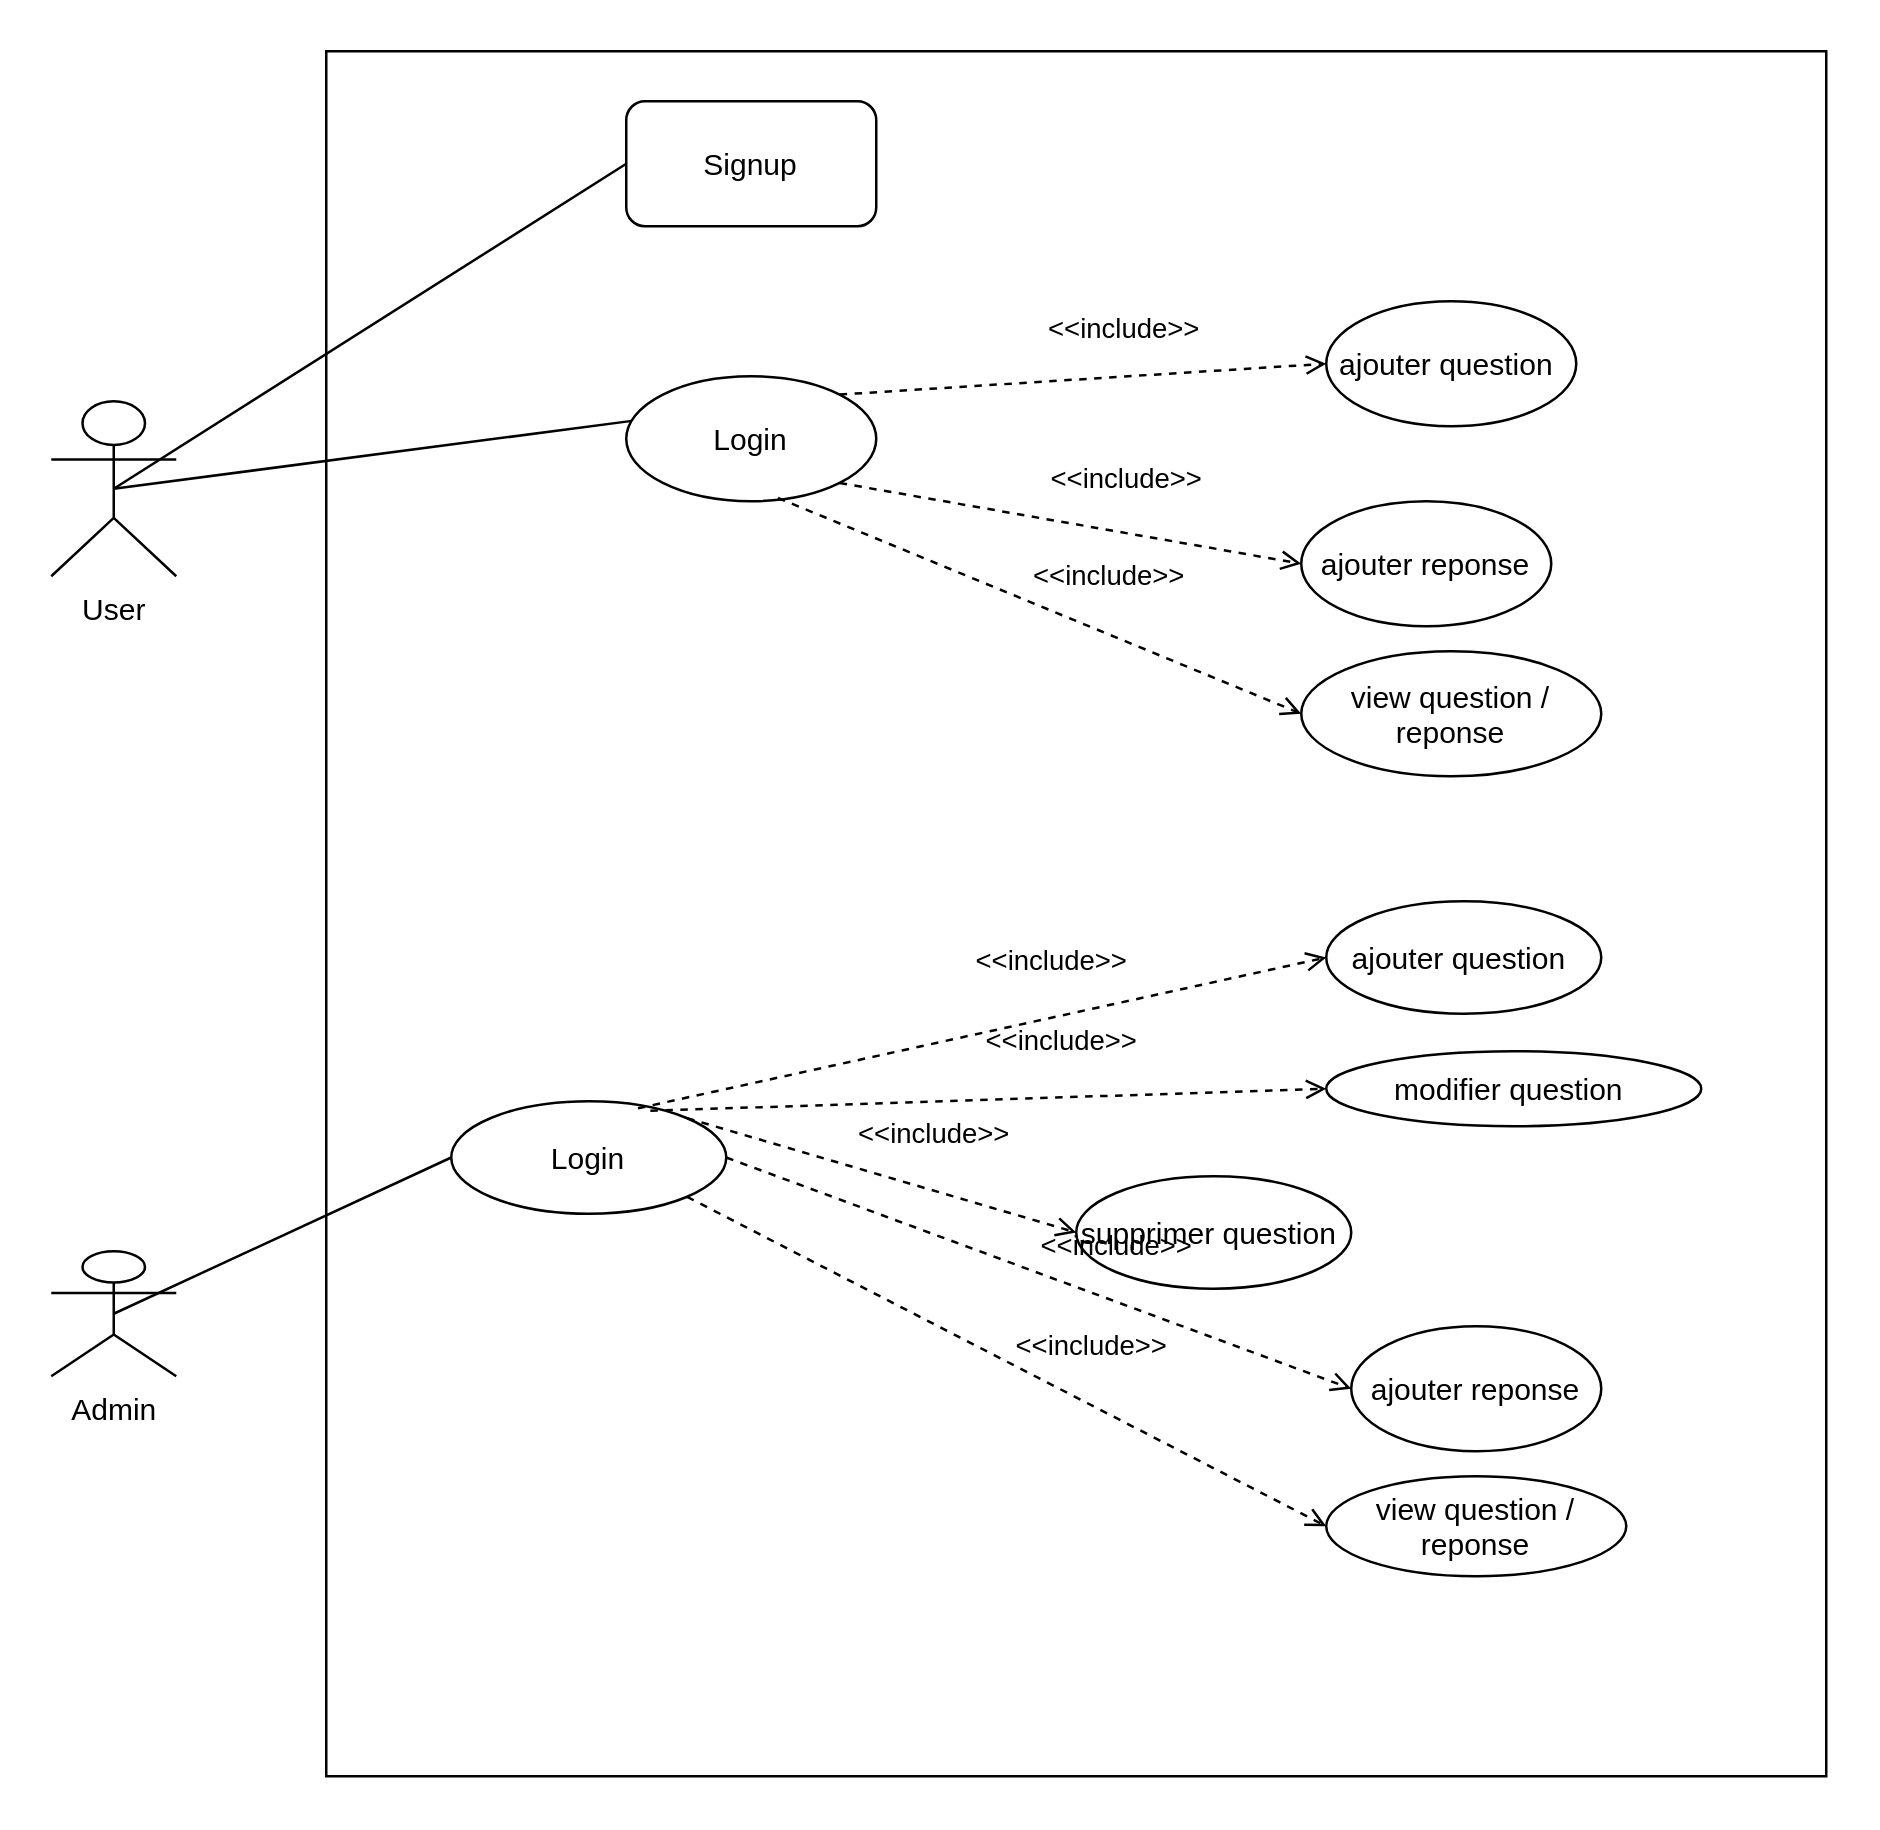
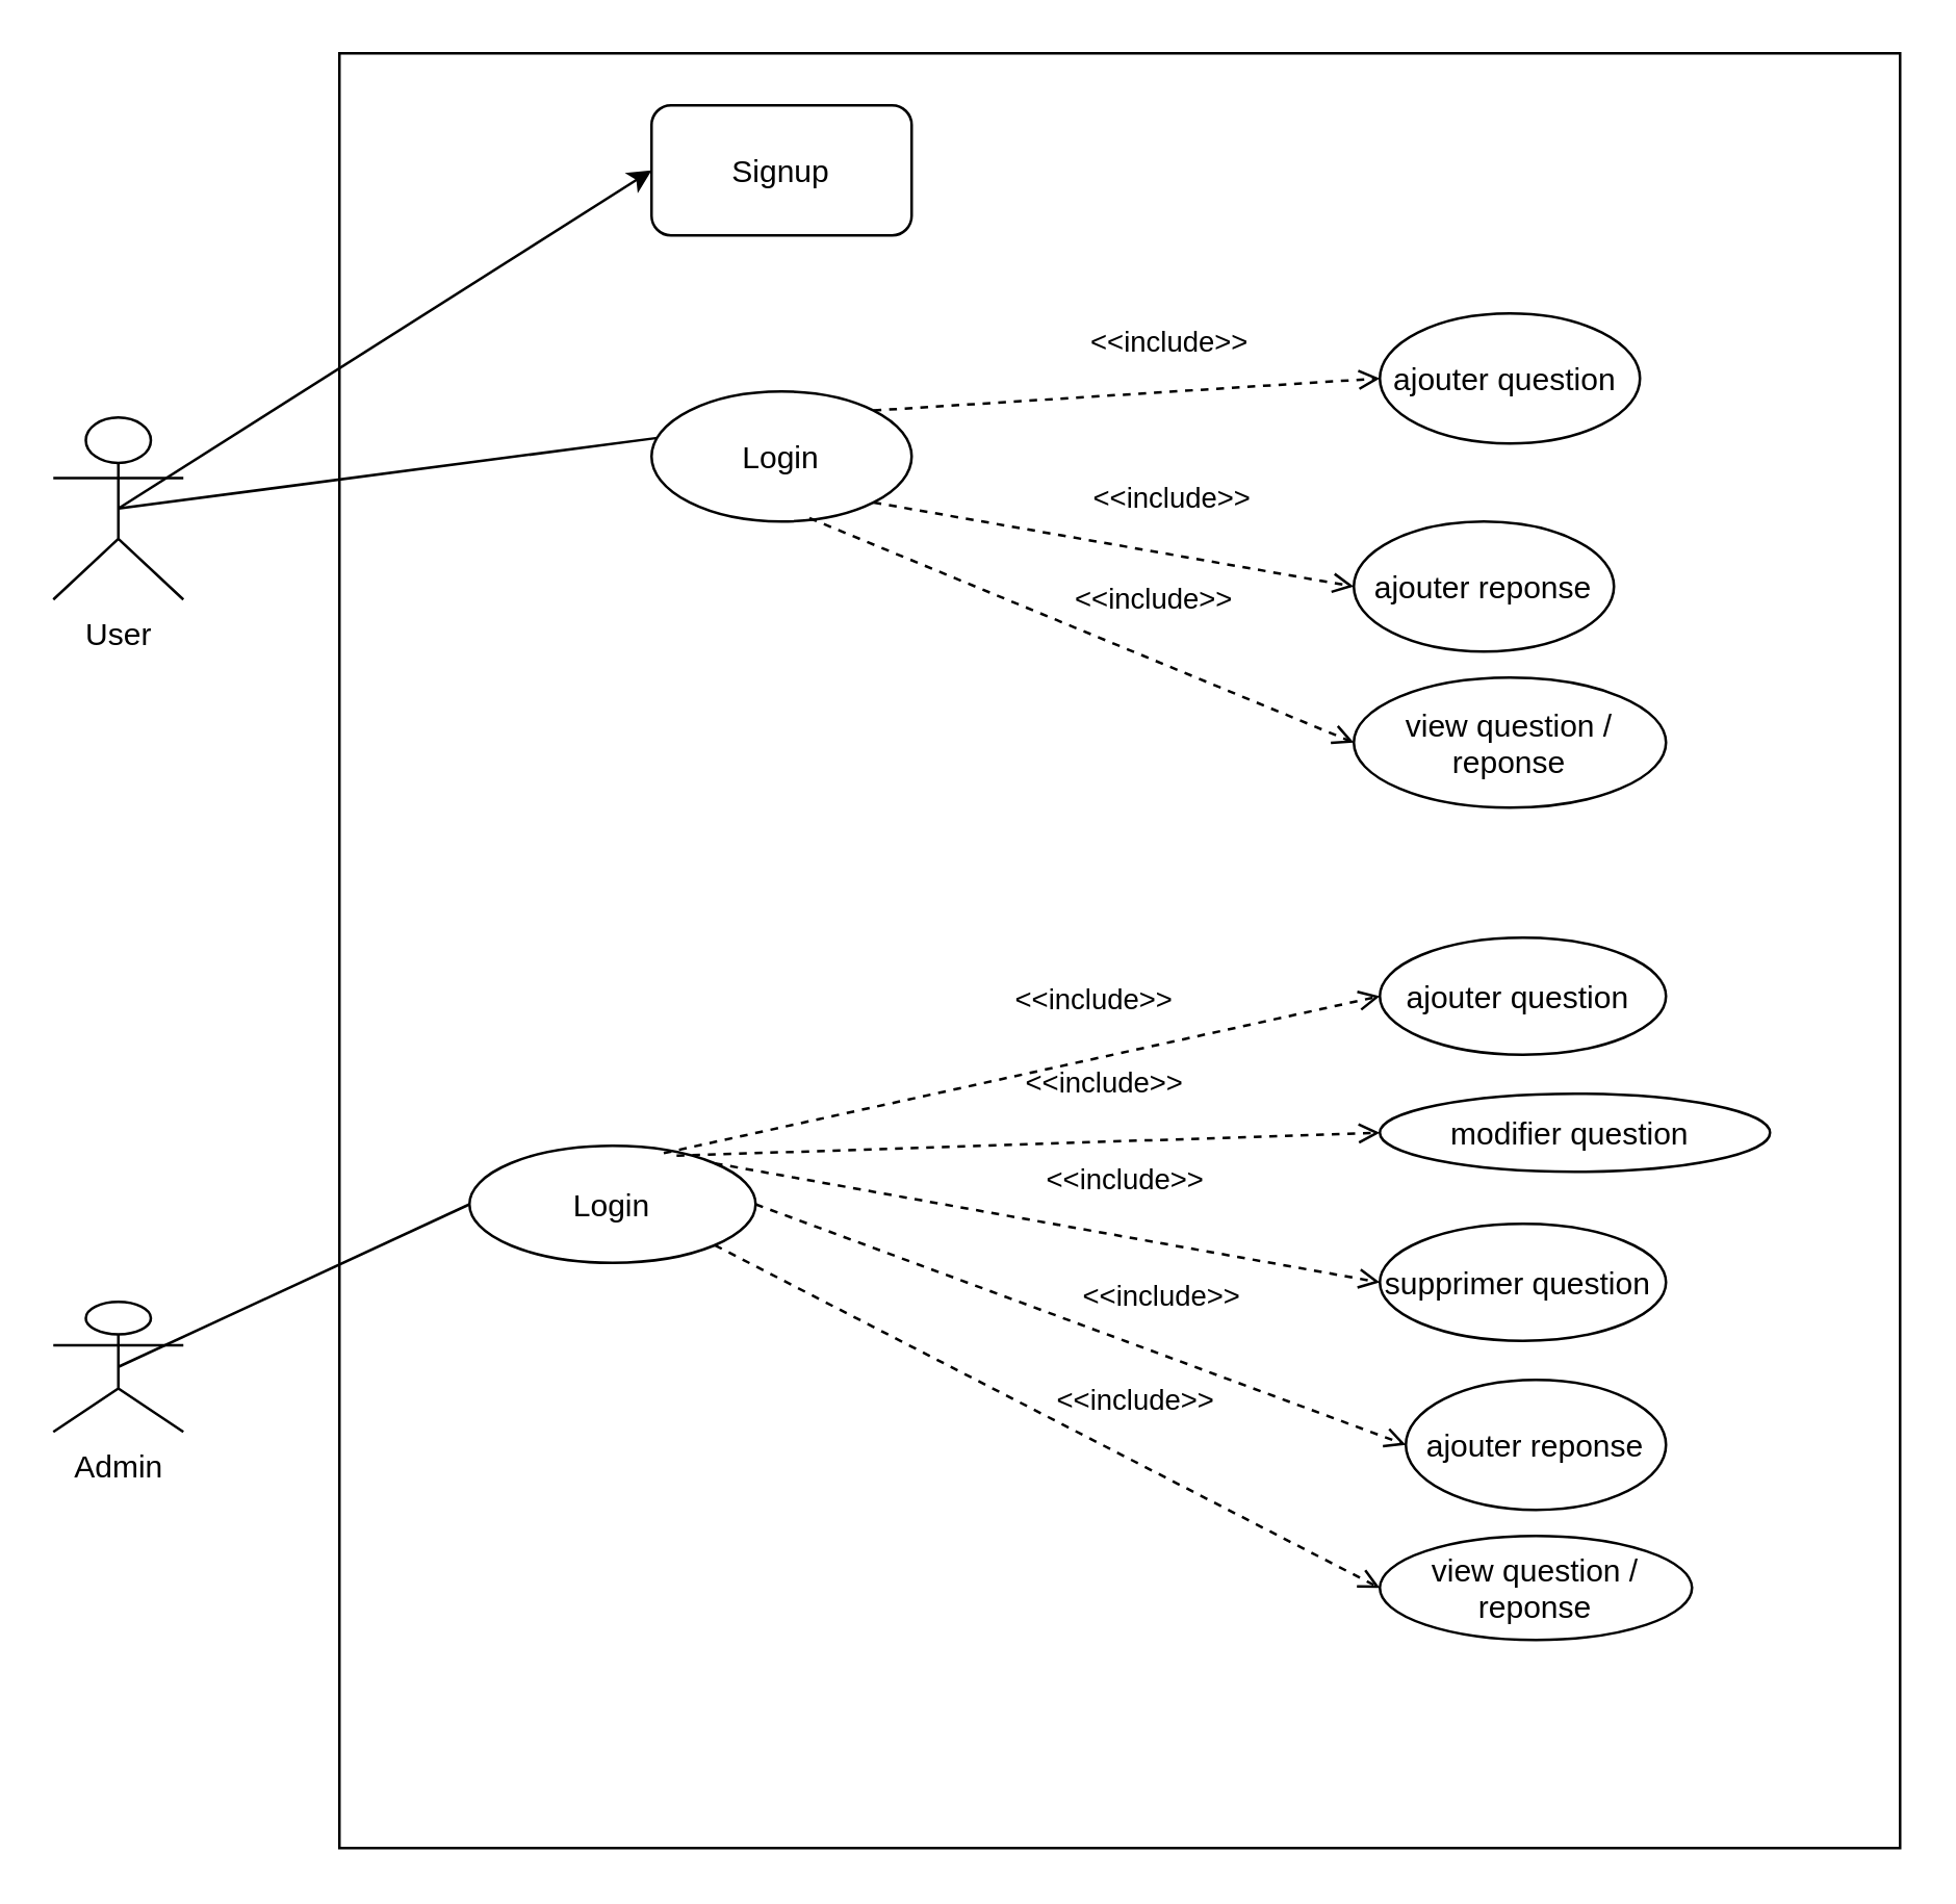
  <mxCell id="0" />
  <mxCell id="1" parent="0" />
  <mxCell id="2" value="" style="whiteSpace=wrap;html=1;fillColor=#FFFFFF;strokeColor=#000000;" parent="1" vertex="1"><mxGeometry x="130" y="20" width="600" height="690" as="geometry" /></mxCell>
  <mxCell id="3" value="&lt;font color=&quot;#000000&quot;&gt;Admin&lt;/font&gt;" style="shape=umlActor;verticalLabelPosition=bottom;verticalAlign=top;html=1;outlineConnect=0;strokeColor=#000000;fillColor=#FFFFFF;" parent="1" vertex="1"><mxGeometry x="20" y="500" width="50" height="50" as="geometry" /></mxCell>
  <mxCell id="4" value="&lt;font color=&quot;#000000&quot;&gt;User&lt;/font&gt;" style="shape=umlActor;verticalLabelPosition=bottom;verticalAlign=top;html=1;outlineConnect=0;strokeColor=#000000;fillColor=#FFFFFF;" parent="1" vertex="1"><mxGeometry x="20" y="160" width="50" height="70" as="geometry" /></mxCell>
  <mxCell id="5" value="Login" style="ellipse;strokeColor=#000000;fillColor=#FFFFFF;fontColor=#000000;" parent="1" vertex="1"><mxGeometry x="180" y="440" width="110" height="45" as="geometry" /></mxCell>
  <mxCell id="6" value="" style="endArrow=none;html=1;fontColor=#000000;strokeColor=#000000;exitX=0.5;exitY=0.5;exitDx=0;exitDy=0;exitPerimeter=0;entryX=0;entryY=0.5;entryDx=0;entryDy=0;" parent="1" source="3" target="5" edge="1"><mxGeometry width="50" height="50" relative="1" as="geometry"><mxPoint x="55" y="545" as="sourcePoint" /><mxPoint x="200" y="460" as="targetPoint" /></mxGeometry></mxCell>
- <mxCell id="7" value="" style="endArrow=none;html=1;fontColor=#000000;strokeColor=#000000;exitX=0.5;exitY=0.5;exitDx=0;exitDy=0;exitPerimeter=0;entryX=0;entryY=0.5;entryDx=0;entryDy=0;" parent="1" source="4" target="11" edge="1"><mxGeometry width="50" height="50" relative="1" as="geometry"><mxPoint x="65" y="555" as="sourcePoint" /><mxPoint x="190" y="52.5" as="targetPoint" /></mxGeometry></mxCell>
+ <mxCell id="7" value="" style="endArrow=classic;html=1;fontColor=#000000;strokeColor=#000000;exitX=0.5;exitY=0.5;exitDx=0;exitDy=0;exitPerimeter=0;entryX=0;entryY=0.5;entryDx=0;entryDy=0;" parent="1" source="4" target="11" edge="1"><mxGeometry width="50" height="50" relative="1" as="geometry"><mxPoint x="65" y="555" as="sourcePoint" /><mxPoint x="190" y="52.5" as="targetPoint" /></mxGeometry></mxCell>
  <mxCell id="8" value="" style="endArrow=none;html=1;fontColor=#000000;strokeColor=#000000;exitX=0.5;exitY=0.5;exitDx=0;exitDy=0;exitPerimeter=0;entryX=0.023;entryY=0.357;entryDx=0;entryDy=0;entryPerimeter=0;" parent="1" source="4" target="12" edge="1"><mxGeometry width="50" height="50" relative="1" as="geometry"><mxPoint x="75" y="565" as="sourcePoint" /><mxPoint x="250" y="150" as="targetPoint" /></mxGeometry></mxCell>
  <mxCell id="9" value="ajouter question " style="ellipse;strokeColor=#000000;fillColor=#FFFFFF;fontColor=#000000;" parent="1" vertex="1"><mxGeometry x="530" y="120" width="100" height="50" as="geometry" /></mxCell>
  <mxCell id="10" value="&amp;lt;&amp;lt;include&amp;gt;&amp;gt;" style="html=1;verticalAlign=bottom;labelBackgroundColor=none;endArrow=open;endFill=0;dashed=1;fontColor=#000000;strokeColor=#000000;entryX=0;entryY=0.5;entryDx=0;entryDy=0;exitX=1;exitY=0;exitDx=0;exitDy=0;" parent="1" source="12" target="9" edge="1"><mxGeometry x="0.184" y="10" width="160" relative="1" as="geometry"><mxPoint x="340" y="180" as="sourcePoint" /><mxPoint x="700" y="160" as="targetPoint" /><mxPoint as="offset" /></mxGeometry></mxCell>
  <mxCell id="11" value="Signup" style="strokeColor=#000000;fillColor=#FFFFFF;fontColor=#000000;rounded=1;" vertex="1" parent="1"><mxGeometry x="250" y="40" width="100" height="50" as="geometry" /></mxCell>
  <mxCell id="12" value="Login" style="ellipse;strokeColor=#000000;fillColor=#FFFFFF;fontColor=#000000;" vertex="1" parent="1"><mxGeometry x="250" y="150" width="100" height="50" as="geometry" /></mxCell>
  <mxCell id="13" value="view question /&#10;reponse" style="ellipse;strokeColor=#000000;fillColor=#FFFFFF;fontColor=#000000;" vertex="1" parent="1"><mxGeometry x="520" y="260" width="120" height="50" as="geometry" /></mxCell>
  <mxCell id="14" value="ajouter reponse" style="ellipse;strokeColor=#000000;fillColor=#FFFFFF;fontColor=#000000;" vertex="1" parent="1"><mxGeometry x="520" y="200" width="100" height="50" as="geometry" /></mxCell>
  <mxCell id="15" value="&amp;lt;&amp;lt;include&amp;gt;&amp;gt;" style="html=1;verticalAlign=bottom;labelBackgroundColor=none;endArrow=open;endFill=0;dashed=1;fontColor=#000000;strokeColor=#000000;entryX=0;entryY=0.5;entryDx=0;entryDy=0;exitX=1;exitY=1;exitDx=0;exitDy=0;" edge="1" parent="1" source="12" target="14"><mxGeometry x="0.218" y="13" width="160" relative="1" as="geometry"><mxPoint x="530" y="165" as="sourcePoint" /><mxPoint x="360" y="185" as="targetPoint" /><mxPoint as="offset" /></mxGeometry></mxCell>
  <mxCell id="16" value="&amp;lt;&amp;lt;include&amp;gt;&amp;gt;" style="html=1;verticalAlign=bottom;labelBackgroundColor=none;endArrow=open;endFill=0;dashed=1;fontColor=#000000;strokeColor=#000000;entryX=0;entryY=0.5;entryDx=0;entryDy=0;exitX=0.607;exitY=0.974;exitDx=0;exitDy=0;exitPerimeter=0;" edge="1" parent="1" source="12" target="13"><mxGeometry x="0.218" y="13" width="160" relative="1" as="geometry"><mxPoint x="345.355" y="202.678" as="sourcePoint" /><mxPoint x="530" y="235" as="targetPoint" /><mxPoint as="offset" /></mxGeometry></mxCell>
  <mxCell id="17" value="ajouter question " style="ellipse;strokeColor=#000000;fillColor=#FFFFFF;fontColor=#000000;" vertex="1" parent="1"><mxGeometry x="530" y="360" width="110" height="45" as="geometry" /></mxCell>
  <mxCell id="18" value="ajouter reponse" style="ellipse;strokeColor=#000000;fillColor=#FFFFFF;fontColor=#000000;" vertex="1" parent="1"><mxGeometry x="540" y="530" width="100" height="50" as="geometry" /></mxCell>
  <mxCell id="19" value="modifier question " style="ellipse;strokeColor=#000000;fillColor=#FFFFFF;fontColor=#000000;" vertex="1" parent="1"><mxGeometry x="530" y="420" width="150" height="30" as="geometry" /></mxCell>
- <mxCell id="20" value="supprimer question " style="ellipse;strokeColor=#000000;fillColor=#FFFFFF;fontColor=#000000;" vertex="1" parent="1"><mxGeometry x="430" y="470" width="110" height="45" as="geometry" /></mxCell>
+ <mxCell id="20" value="supprimer question " style="ellipse;strokeColor=#000000;fillColor=#FFFFFF;fontColor=#000000;" vertex="1" parent="1"><mxGeometry x="530" y="470" width="110" height="45" as="geometry" /></mxCell>
  <mxCell id="21" value="view question /&#10;reponse" style="ellipse;strokeColor=#000000;fillColor=#FFFFFF;fontColor=#000000;" vertex="1" parent="1"><mxGeometry x="530" y="590" width="120" height="40" as="geometry" /></mxCell>
  <mxCell id="22" value="&amp;lt;&amp;lt;include&amp;gt;&amp;gt;" style="html=1;verticalAlign=bottom;labelBackgroundColor=none;endArrow=open;endFill=0;dashed=1;fontColor=#000000;strokeColor=#000000;entryX=0;entryY=0.5;entryDx=0;entryDy=0;exitX=1;exitY=1;exitDx=0;exitDy=0;" edge="1" parent="1" source="5" target="21"><mxGeometry x="0.218" y="13" width="160" relative="1" as="geometry"><mxPoint x="320.7" y="208.7" as="sourcePoint" /><mxPoint x="530" y="295" as="targetPoint" /><mxPoint as="offset" /></mxGeometry></mxCell>
  <mxCell id="23" value="&amp;lt;&amp;lt;include&amp;gt;&amp;gt;" style="html=1;verticalAlign=bottom;labelBackgroundColor=none;endArrow=open;endFill=0;dashed=1;fontColor=#000000;strokeColor=#000000;entryX=0;entryY=0.5;entryDx=0;entryDy=0;exitX=1;exitY=0.5;exitDx=0;exitDy=0;" edge="1" parent="1" source="5" target="18"><mxGeometry x="0.218" y="13" width="160" relative="1" as="geometry"><mxPoint x="330.7" y="218.7" as="sourcePoint" /><mxPoint x="540" y="305" as="targetPoint" /><mxPoint as="offset" /></mxGeometry></mxCell>
  <mxCell id="24" value="&amp;lt;&amp;lt;include&amp;gt;&amp;gt;" style="html=1;verticalAlign=bottom;labelBackgroundColor=none;endArrow=open;endFill=0;dashed=1;fontColor=#000000;strokeColor=#000000;entryX=0;entryY=0.5;entryDx=0;entryDy=0;exitX=1;exitY=0;exitDx=0;exitDy=0;" edge="1" parent="1" source="5" target="20"><mxGeometry x="0.218" y="13" width="160" relative="1" as="geometry"><mxPoint x="340.7" y="228.7" as="sourcePoint" /><mxPoint x="550" y="315" as="targetPoint" /><mxPoint as="offset" /></mxGeometry></mxCell>
  <mxCell id="25" value="&amp;lt;&amp;lt;include&amp;gt;&amp;gt;" style="html=1;verticalAlign=bottom;labelBackgroundColor=none;endArrow=open;endFill=0;dashed=1;fontColor=#000000;strokeColor=#000000;entryX=0;entryY=0.5;entryDx=0;entryDy=0;exitX=0.724;exitY=0.085;exitDx=0;exitDy=0;exitPerimeter=0;" edge="1" parent="1" source="5" target="19"><mxGeometry x="0.218" y="13" width="160" relative="1" as="geometry"><mxPoint x="350.7" y="238.7" as="sourcePoint" /><mxPoint x="560" y="325" as="targetPoint" /><mxPoint as="offset" /></mxGeometry></mxCell>
  <mxCell id="26" value="&amp;lt;&amp;lt;include&amp;gt;&amp;gt;" style="html=1;verticalAlign=bottom;labelBackgroundColor=none;endArrow=open;endFill=0;dashed=1;fontColor=#000000;strokeColor=#000000;entryX=0;entryY=0.5;entryDx=0;entryDy=0;exitX=0.679;exitY=0.063;exitDx=0;exitDy=0;exitPerimeter=0;" edge="1" parent="1" source="5" target="17"><mxGeometry x="0.218" y="13" width="160" relative="1" as="geometry"><mxPoint x="360.7" y="248.7" as="sourcePoint" /><mxPoint x="570" y="335" as="targetPoint" /><mxPoint as="offset" /></mxGeometry></mxCell>
